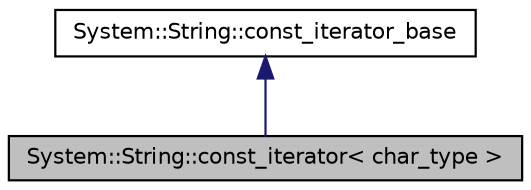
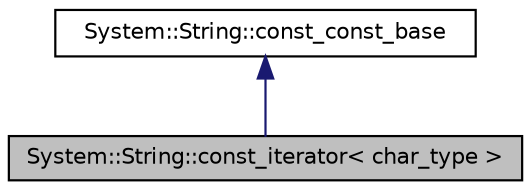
  digraph {
    node [color=black fontname=Helvetica fontsize=10 shape=record style=filled]
    n1 [fillcolor=grey75 fontcolor=black height=0.2 label="System::String::const_iterator\< char_type \>" width=0.4]
-   n2 [fillcolor=white height=0.2 label="System::String::const_iterator_base" width=0.4]
+   n2 [fillcolor=white height=0.2 label="System::String::const_const_base" width=0.4]
    n2 -> n1 [color=midnightblue dir=back fontname=Helvetica fontsize=10 labelfontname=Helvetica labelfontsize=10 style=solid]
  }
